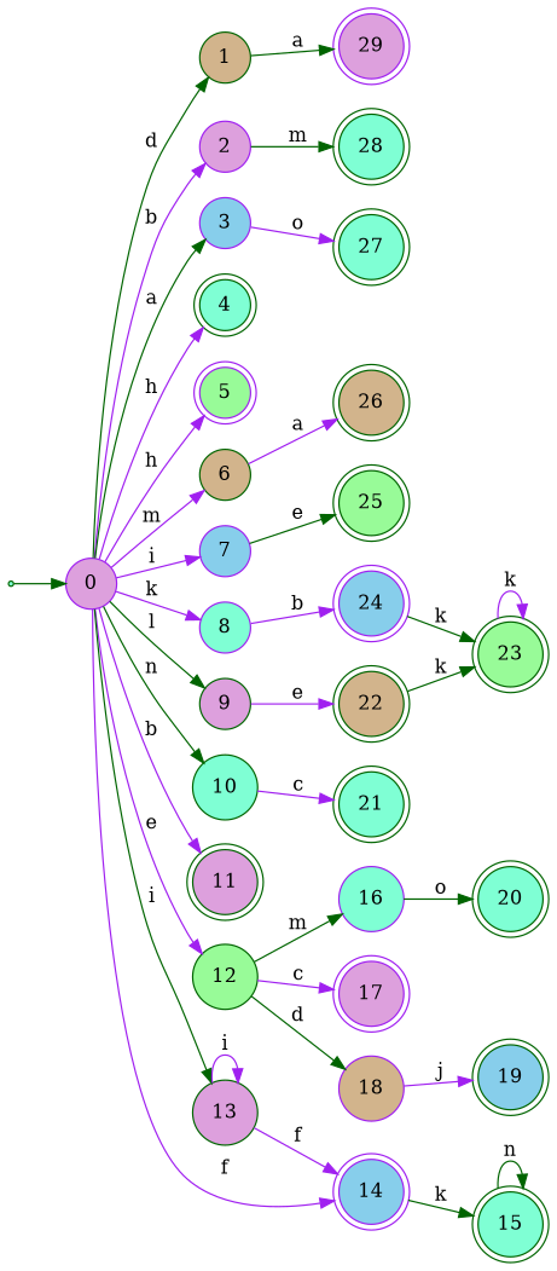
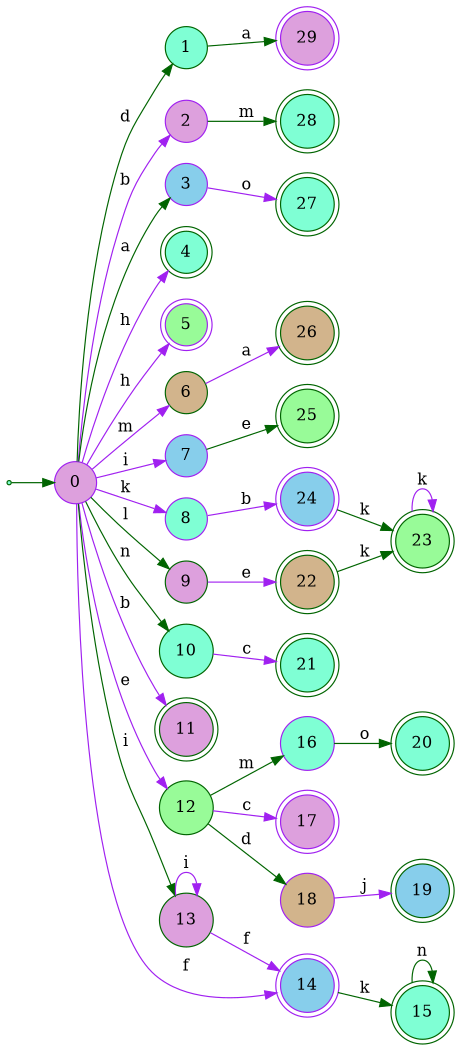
  digraph {
    rankdir=LR
    node [color=darkgreen fillcolor=aquamarine shape=doublecircle style=filled]
    edge [color=purple]
    dummy0 [shape=point]
    0 [color=purple fillcolor=plum shape=circle]
-   1 [fillcolor=tan shape=circle]
+   1 [shape=circle]
    2 [color=purple fillcolor=plum shape=circle]
    3 [color=purple fillcolor=skyblue shape=circle]
    4
    5 [color=purple fillcolor=palegreen]
    6 [fillcolor=tan shape=circle]
    7 [color=purple fillcolor=skyblue shape=circle]
    8 [color=purple shape=circle]
    9 [fillcolor=plum shape=circle]
    10 [shape=circle]
    11 [fillcolor=plum]
    12 [fillcolor=palegreen shape=circle]
    13 [fillcolor=plum shape=circle]
    14 [color=purple fillcolor=skyblue]
    29 [color=purple fillcolor=plum]
    28
    27
    26 [fillcolor=tan]
    25 [fillcolor=palegreen]
    24 [color=purple fillcolor=skyblue]
    22 [fillcolor=tan]
    21
    16 [color=purple shape=circle]
    17 [color=purple fillcolor=plum]
    18 [color=purple fillcolor=tan shape=circle]
    15
    23 [fillcolor=palegreen]
    20
    19 [fillcolor=skyblue]
    dummy0 -> 0 [color=darkgreen]
    0 -> 1 [color=darkgreen label=d]
    0 -> 2 [label=b]
    0 -> 3 [color=darkgreen label=a]
    0 -> 4 [label=h]
    0 -> 5 [label=h]
    0 -> 6 [label=m]
    0 -> 7 [label=i]
    0 -> 8 [label=k]
    0 -> 9 [color=darkgreen label=l]
    0 -> 10 [color=darkgreen label=n]
    0 -> 11 [label=b]
    0 -> 12 [label=e]
    0 -> 13 [color=darkgreen label=i]
    0 -> 14 [label=f]
    1 -> 29 [color=darkgreen label=a]
    2 -> 28 [color=darkgreen label=m]
    3 -> 27 [label=o]
    6 -> 26 [label=a]
    7 -> 25 [color=darkgreen label=e]
    8 -> 24 [label=b]
    9 -> 22 [label=e]
    10 -> 21 [label=c]
    12 -> 16 [color=darkgreen label=m]
    12 -> 17 [label=c]
    12 -> 18 [color=darkgreen label=d]
    13 -> 13 [label=i]
    13 -> 14 [label=f]
    14 -> 15 [color=darkgreen label=k]
    24 -> 23 [color=darkgreen label=k]
    22 -> 23 [color=darkgreen label=k]
    16 -> 20 [color=darkgreen label=o]
    18 -> 19 [label=j]
    15 -> 15 [color=darkgreen label=n]
    23 -> 23 [label=k]
  }
